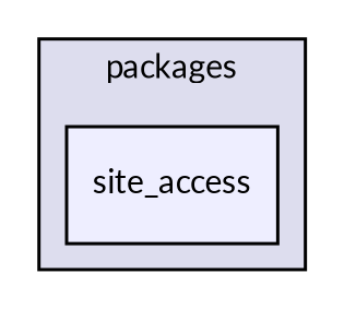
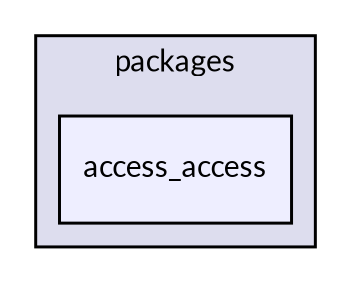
  digraph {
    compound=true
    fontname=Lato
-   n1 [fillcolor="#eeeeff" fontname=Lato fontsize=10 label=site_access pencolor=black shape=box style=filled]
+   n1 [fillcolor="#eeeeff" fontname=Lato fontsize=10 label=access_access pencolor=black shape=box style=filled]
    subgraph cluster_1 {
      bgcolor="#ddddee"
      fontsize=10
      label=packages
      pencolor=black
      n1
    }
  }
